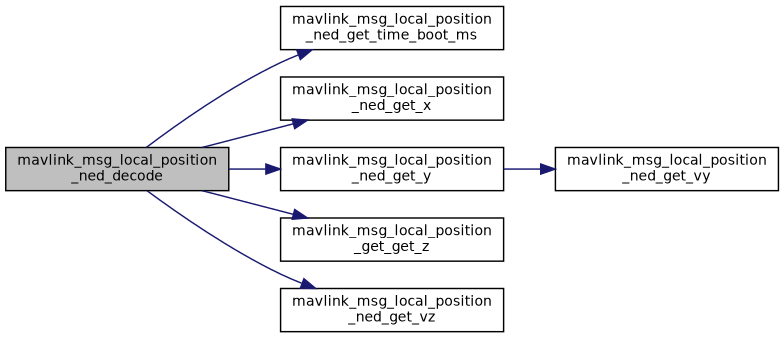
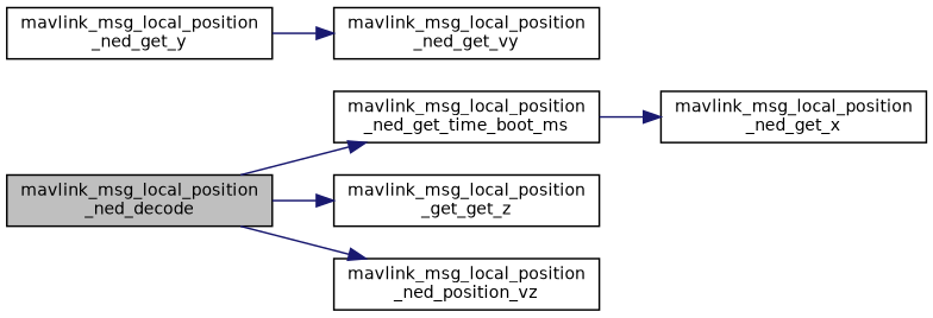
  digraph {
    rankdir=LR
    node [color=black fillcolor=white fontname=Helvetica fontsize=10 shape=record style=filled]
    edge [color=midnightblue fontname=Helvetica fontsize=10 labelfontname=Helvetica labelfontsize=10 style=solid]
    n1 [fillcolor=grey75 fontcolor=black height=0.2 label="mavlink_msg_local_position\l_ned_decode" width=0.4]
    n2 [height=0.2 label="mavlink_msg_local_position\l_ned_get_time_boot_ms" width=0.4]
    n3 [height=0.2 label="mavlink_msg_local_position\l_ned_get_x" width=0.4]
    n4 [height=0.2 label="mavlink_msg_local_position\l_ned_get_y" width=0.4]
    n5 [height=0.2 label="mavlink_msg_local_position\l_get_get_z" width=0.4]
-   n6 [height=0.2 label="mavlink_msg_local_position\l_ned_get_vz" width=0.4]
+   n6 [height=0.2 label="mavlink_msg_local_position\l_ned_position_vz" width=0.4]
    n7 [height=0.2 label="mavlink_msg_local_position\l_ned_get_vy" width=0.4]
    n1 -> n2
-   n1 -> n3
-   n1 -> n4
+   n2 -> n3
    n1 -> n5
    n1 -> n6
    n4 -> n7
  }
